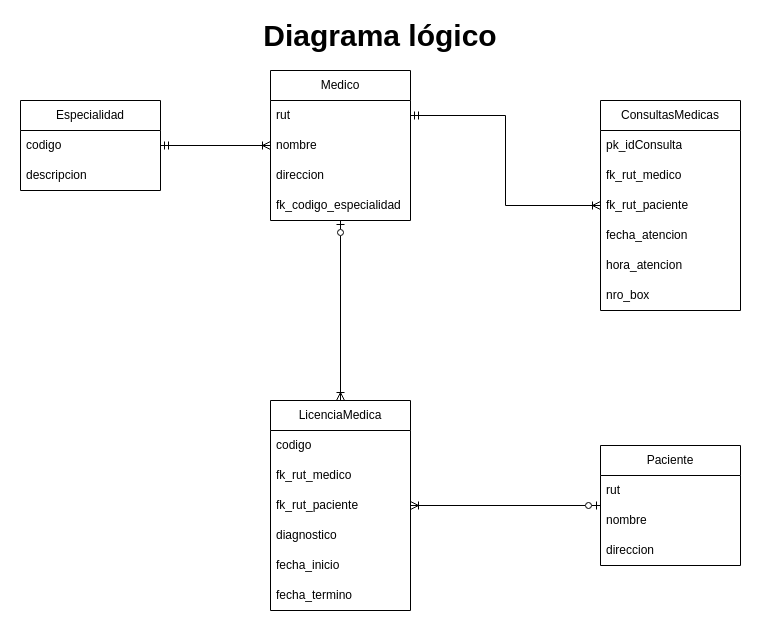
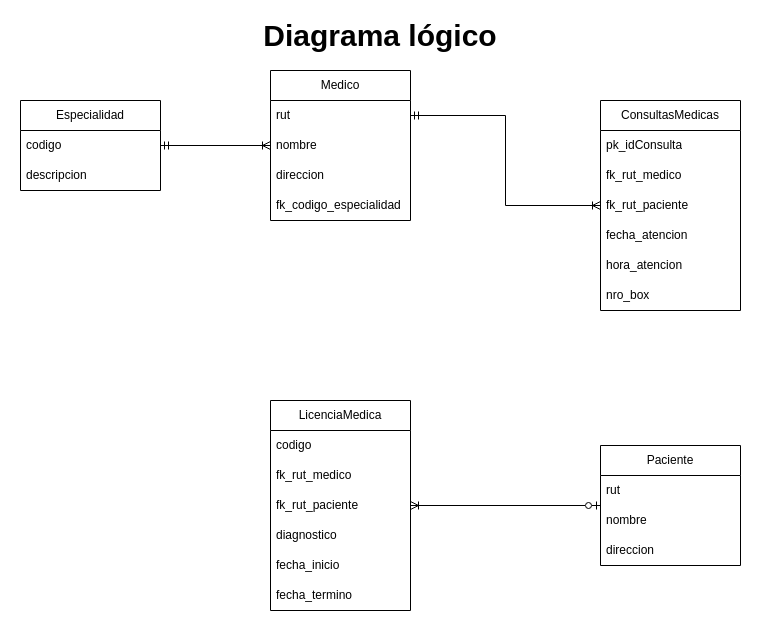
  <mxCell id="0" />
  <mxCell id="1" parent="0" />
- <mxCell id="2" style="edgeStyle=orthogonalEdgeStyle;rounded=0;orthogonalLoop=1;jettySize=auto;html=1;endArrow=ERoneToMany;endFill=0;startArrow=ERzeroToOne;startFill=0;" parent="1" source="3" target="23" edge="1"><mxGeometry relative="1" as="geometry" /></mxCell>
  <mxCell id="3" value="Medico" style="swimlane;fontStyle=0;childLayout=stackLayout;horizontal=1;startSize=30;horizontalStack=0;resizeParent=1;resizeParentMax=0;resizeLast=0;collapsible=1;marginBottom=0;whiteSpace=wrap;html=1;" parent="1" vertex="1"><mxGeometry x="270" y="70" width="140" height="150" as="geometry" /></mxCell>
  <mxCell id="4" value="rut&amp;nbsp;" style="text;strokeColor=none;fillColor=none;align=left;verticalAlign=middle;spacingLeft=4;spacingRight=4;overflow=hidden;points=[[0,0.5],[1,0.5]];portConstraint=eastwest;rotatable=0;whiteSpace=wrap;html=1;" parent="3" vertex="1"><mxGeometry y="30" width="140" height="30" as="geometry" /></mxCell>
  <mxCell id="5" value="nombre" style="text;strokeColor=none;fillColor=none;align=left;verticalAlign=middle;spacingLeft=4;spacingRight=4;overflow=hidden;points=[[0,0.5],[1,0.5]];portConstraint=eastwest;rotatable=0;whiteSpace=wrap;html=1;" parent="3" vertex="1"><mxGeometry y="60" width="140" height="30" as="geometry" /></mxCell>
  <mxCell id="6" value="direccion" style="text;strokeColor=none;fillColor=none;align=left;verticalAlign=middle;spacingLeft=4;spacingRight=4;overflow=hidden;points=[[0,0.5],[1,0.5]];portConstraint=eastwest;rotatable=0;whiteSpace=wrap;html=1;" parent="3" vertex="1"><mxGeometry y="90" width="140" height="30" as="geometry" /></mxCell>
  <mxCell id="7" value="fk_codigo_especialidad" style="text;strokeColor=none;fillColor=none;align=left;verticalAlign=middle;spacingLeft=4;spacingRight=4;overflow=hidden;points=[[0,0.5],[1,0.5]];portConstraint=eastwest;rotatable=0;whiteSpace=wrap;html=1;" parent="3" vertex="1"><mxGeometry y="120" width="140" height="30" as="geometry" /></mxCell>
  <mxCell id="8" style="edgeStyle=orthogonalEdgeStyle;rounded=0;orthogonalLoop=1;jettySize=auto;html=1;endArrow=ERoneToMany;endFill=0;startArrow=ERzeroToOne;startFill=0;" parent="1" source="9" target="23" edge="1"><mxGeometry relative="1" as="geometry" /></mxCell>
  <mxCell id="9" value="Paciente" style="swimlane;fontStyle=0;childLayout=stackLayout;horizontal=1;startSize=30;horizontalStack=0;resizeParent=1;resizeParentMax=0;resizeLast=0;collapsible=1;marginBottom=0;whiteSpace=wrap;html=1;" parent="1" vertex="1"><mxGeometry x="600" y="445" width="140" height="120" as="geometry" /></mxCell>
  <mxCell id="10" value="rut" style="text;strokeColor=none;fillColor=none;align=left;verticalAlign=middle;spacingLeft=4;spacingRight=4;overflow=hidden;points=[[0,0.5],[1,0.5]];portConstraint=eastwest;rotatable=0;whiteSpace=wrap;html=1;" parent="9" vertex="1"><mxGeometry y="30" width="140" height="30" as="geometry" /></mxCell>
  <mxCell id="11" value="nombre" style="text;strokeColor=none;fillColor=none;align=left;verticalAlign=middle;spacingLeft=4;spacingRight=4;overflow=hidden;points=[[0,0.5],[1,0.5]];portConstraint=eastwest;rotatable=0;whiteSpace=wrap;html=1;" parent="9" vertex="1"><mxGeometry y="60" width="140" height="30" as="geometry" /></mxCell>
  <mxCell id="12" value="direccion" style="text;strokeColor=none;fillColor=none;align=left;verticalAlign=middle;spacingLeft=4;spacingRight=4;overflow=hidden;points=[[0,0.5],[1,0.5]];portConstraint=eastwest;rotatable=0;whiteSpace=wrap;html=1;" parent="9" vertex="1"><mxGeometry y="90" width="140" height="30" as="geometry" /></mxCell>
  <mxCell id="13" value="ConsultasMedicas" style="swimlane;fontStyle=0;childLayout=stackLayout;horizontal=1;startSize=30;horizontalStack=0;resizeParent=1;resizeParentMax=0;resizeLast=0;collapsible=1;marginBottom=0;whiteSpace=wrap;html=1;" parent="1" vertex="1"><mxGeometry x="600" y="100" width="140" height="210" as="geometry" /></mxCell>
  <mxCell id="14" value="pk_idConsulta" style="text;strokeColor=none;fillColor=none;align=left;verticalAlign=middle;spacingLeft=4;spacingRight=4;overflow=hidden;points=[[0,0.5],[1,0.5]];portConstraint=eastwest;rotatable=0;whiteSpace=wrap;html=1;" parent="13" vertex="1"><mxGeometry y="30" width="140" height="30" as="geometry" /></mxCell>
  <mxCell id="15" value="fk_rut_medico" style="text;strokeColor=none;fillColor=none;align=left;verticalAlign=middle;spacingLeft=4;spacingRight=4;overflow=hidden;points=[[0,0.5],[1,0.5]];portConstraint=eastwest;rotatable=0;whiteSpace=wrap;html=1;" parent="13" vertex="1"><mxGeometry y="60" width="140" height="30" as="geometry" /></mxCell>
  <mxCell id="16" value="fk_rut_paciente" style="text;strokeColor=none;fillColor=none;align=left;verticalAlign=middle;spacingLeft=4;spacingRight=4;overflow=hidden;points=[[0,0.5],[1,0.5]];portConstraint=eastwest;rotatable=0;whiteSpace=wrap;html=1;" parent="13" vertex="1"><mxGeometry y="90" width="140" height="30" as="geometry" /></mxCell>
  <mxCell id="17" value="fecha_atencion" style="text;strokeColor=none;fillColor=none;align=left;verticalAlign=middle;spacingLeft=4;spacingRight=4;overflow=hidden;points=[[0,0.5],[1,0.5]];portConstraint=eastwest;rotatable=0;whiteSpace=wrap;html=1;" parent="13" vertex="1"><mxGeometry y="120" width="140" height="30" as="geometry" /></mxCell>
  <mxCell id="18" value="hora_atencion" style="text;strokeColor=none;fillColor=none;align=left;verticalAlign=middle;spacingLeft=4;spacingRight=4;overflow=hidden;points=[[0,0.5],[1,0.5]];portConstraint=eastwest;rotatable=0;whiteSpace=wrap;html=1;" parent="13" vertex="1"><mxGeometry y="150" width="140" height="30" as="geometry" /></mxCell>
  <mxCell id="19" value="nro_box" style="text;strokeColor=none;fillColor=none;align=left;verticalAlign=middle;spacingLeft=4;spacingRight=4;overflow=hidden;points=[[0,0.5],[1,0.5]];portConstraint=eastwest;rotatable=0;whiteSpace=wrap;html=1;" parent="13" vertex="1"><mxGeometry y="180" width="140" height="30" as="geometry" /></mxCell>
  <mxCell id="20" value="Especialidad" style="swimlane;fontStyle=0;childLayout=stackLayout;horizontal=1;startSize=30;horizontalStack=0;resizeParent=1;resizeParentMax=0;resizeLast=0;collapsible=1;marginBottom=0;whiteSpace=wrap;html=1;" parent="1" vertex="1"><mxGeometry x="20" y="100" width="140" height="90" as="geometry" /></mxCell>
  <mxCell id="21" value="codigo" style="text;strokeColor=none;fillColor=none;align=left;verticalAlign=middle;spacingLeft=4;spacingRight=4;overflow=hidden;points=[[0,0.5],[1,0.5]];portConstraint=eastwest;rotatable=0;whiteSpace=wrap;html=1;" parent="20" vertex="1"><mxGeometry y="30" width="140" height="30" as="geometry" /></mxCell>
  <mxCell id="22" value="descripcion" style="text;strokeColor=none;fillColor=none;align=left;verticalAlign=middle;spacingLeft=4;spacingRight=4;overflow=hidden;points=[[0,0.5],[1,0.5]];portConstraint=eastwest;rotatable=0;whiteSpace=wrap;html=1;" parent="20" vertex="1"><mxGeometry y="60" width="140" height="30" as="geometry" /></mxCell>
  <mxCell id="23" value="LicenciaMedica" style="swimlane;fontStyle=0;childLayout=stackLayout;horizontal=1;startSize=30;horizontalStack=0;resizeParent=1;resizeParentMax=0;resizeLast=0;collapsible=1;marginBottom=0;whiteSpace=wrap;html=1;" parent="1" vertex="1"><mxGeometry x="270" y="400" width="140" height="210" as="geometry" /></mxCell>
  <mxCell id="24" value="codigo" style="text;strokeColor=none;fillColor=none;align=left;verticalAlign=middle;spacingLeft=4;spacingRight=4;overflow=hidden;points=[[0,0.5],[1,0.5]];portConstraint=eastwest;rotatable=0;whiteSpace=wrap;html=1;" parent="23" vertex="1"><mxGeometry y="30" width="140" height="30" as="geometry" /></mxCell>
  <mxCell id="25" value="fk_rut_medico" style="text;strokeColor=none;fillColor=none;align=left;verticalAlign=middle;spacingLeft=4;spacingRight=4;overflow=hidden;points=[[0,0.5],[1,0.5]];portConstraint=eastwest;rotatable=0;whiteSpace=wrap;html=1;" parent="23" vertex="1"><mxGeometry y="60" width="140" height="30" as="geometry" /></mxCell>
  <mxCell id="26" value="fk_rut_paciente" style="text;strokeColor=none;fillColor=none;align=left;verticalAlign=middle;spacingLeft=4;spacingRight=4;overflow=hidden;points=[[0,0.5],[1,0.5]];portConstraint=eastwest;rotatable=0;whiteSpace=wrap;html=1;" parent="23" vertex="1"><mxGeometry y="90" width="140" height="30" as="geometry" /></mxCell>
  <mxCell id="27" value="diagnostico" style="text;strokeColor=none;fillColor=none;align=left;verticalAlign=middle;spacingLeft=4;spacingRight=4;overflow=hidden;points=[[0,0.5],[1,0.5]];portConstraint=eastwest;rotatable=0;whiteSpace=wrap;html=1;" parent="23" vertex="1"><mxGeometry y="120" width="140" height="30" as="geometry" /></mxCell>
  <mxCell id="28" value="fecha_inicio" style="text;strokeColor=none;fillColor=none;align=left;verticalAlign=middle;spacingLeft=4;spacingRight=4;overflow=hidden;points=[[0,0.5],[1,0.5]];portConstraint=eastwest;rotatable=0;whiteSpace=wrap;html=1;" parent="23" vertex="1"><mxGeometry y="150" width="140" height="30" as="geometry" /></mxCell>
  <mxCell id="29" value="fecha_termino" style="text;strokeColor=none;fillColor=none;align=left;verticalAlign=middle;spacingLeft=4;spacingRight=4;overflow=hidden;points=[[0,0.5],[1,0.5]];portConstraint=eastwest;rotatable=0;whiteSpace=wrap;html=1;" parent="23" vertex="1"><mxGeometry y="180" width="140" height="30" as="geometry" /></mxCell>
  <mxCell id="30" style="edgeStyle=orthogonalEdgeStyle;rounded=0;orthogonalLoop=1;jettySize=auto;html=1;endArrow=ERoneToMany;endFill=0;startArrow=ERmandOne;startFill=0;" parent="1" source="4" target="13" edge="1"><mxGeometry relative="1" as="geometry" /></mxCell>
  <mxCell id="31" style="edgeStyle=orthogonalEdgeStyle;rounded=0;orthogonalLoop=1;jettySize=auto;html=1;endArrow=ERoneToMany;endFill=0;startArrow=ERmandOne;startFill=0;" parent="1" source="21" target="3" edge="1"><mxGeometry relative="1" as="geometry" /></mxCell>
  <mxCell id="32" value="Diagrama lógico" style="text;html=1;strokeColor=none;fillColor=none;align=center;verticalAlign=middle;whiteSpace=wrap;rounded=0;fontSize=30;fontStyle=1" parent="1" vertex="1"><mxGeometry x="170" y="20" width="420" height="30" as="geometry" /></mxCell>
